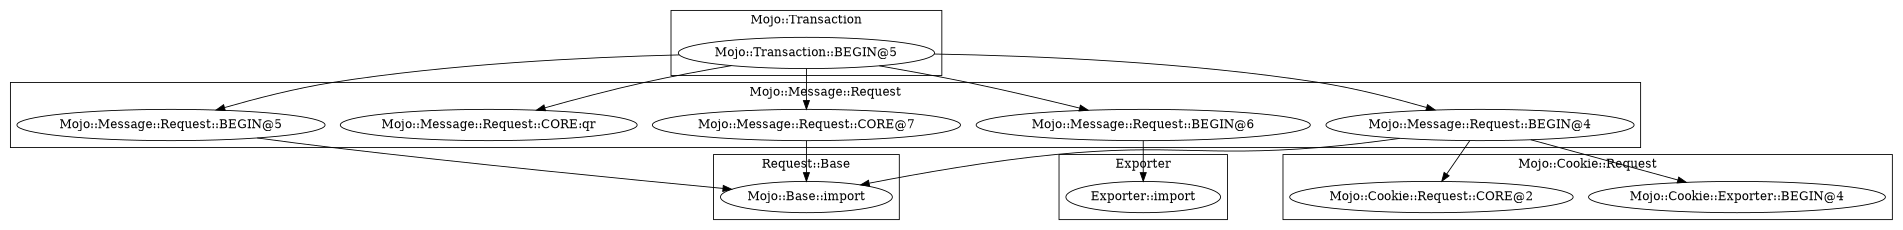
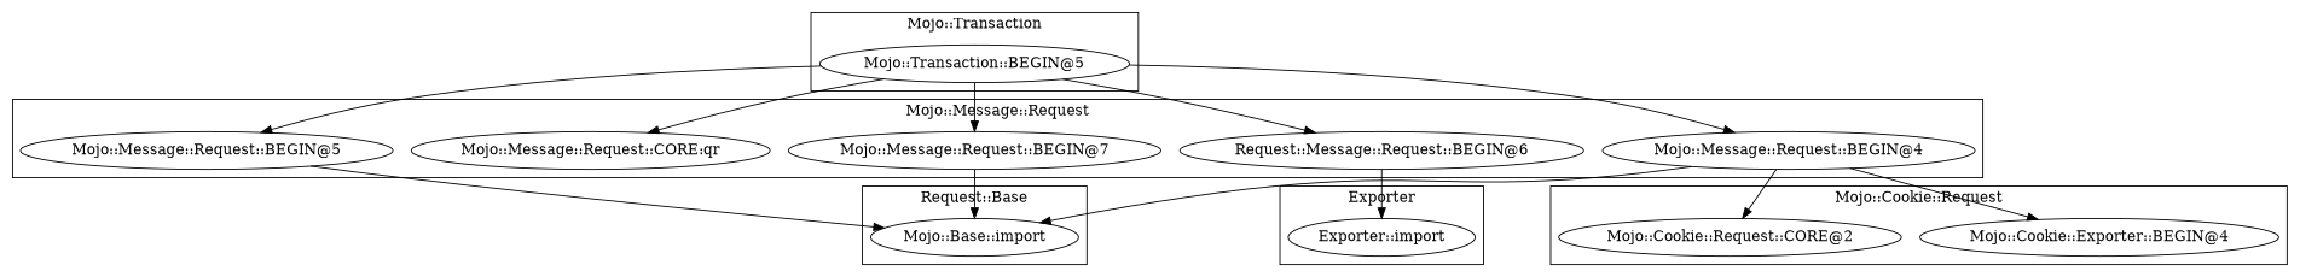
  digraph {
    "Mojo::Message::Request::BEGIN@5"
-   "Mojo::Message::Request::BEGIN@6"
-   "Mojo::Message::Request::BEGIN@7" [label="Mojo::Message::Request::CORE@7"]
+   "Mojo::Message::Request::BEGIN@6" [label="Request::Message::Request::BEGIN@6"]
+   "Mojo::Message::Request::BEGIN@7"
    "Mojo::Message::Request::CORE:qr"
    "Mojo::Message::Request::BEGIN@4"
    n6 [label="Mojo::Cookie::Exporter::BEGIN@4"]
    n7 [label="Mojo::Cookie::Request::CORE@2"]
    "Mojo::Transaction::BEGIN@5"
    "Exporter::import"
    "Mojo::Base::import"
    subgraph cluster_1 {
      label="Mojo::Message::Request"
      "Mojo::Message::Request::BEGIN@5"
      "Mojo::Message::Request::BEGIN@6"
      "Mojo::Message::Request::BEGIN@7"
      "Mojo::Message::Request::CORE:qr"
      "Mojo::Message::Request::BEGIN@4"
    }
    subgraph cluster_2 {
      label="Mojo::Cookie::Request"
      n6
      n7
    }
    subgraph cluster_3 {
      label="Mojo::Transaction"
      "Mojo::Transaction::BEGIN@5"
    }
    subgraph cluster_4 {
      label=Exporter
      "Exporter::import"
    }
    subgraph cluster_5 {
      label="Request::Base"
      "Mojo::Base::import"
    }
    "Mojo::Message::Request::BEGIN@5" -> "Mojo::Base::import"
    "Mojo::Message::Request::BEGIN@6" -> "Exporter::import"
    "Mojo::Message::Request::BEGIN@7" -> "Mojo::Base::import"
    "Mojo::Message::Request::BEGIN@4" -> n6
    "Mojo::Message::Request::BEGIN@4" -> n7
    "Mojo::Message::Request::BEGIN@4" -> "Mojo::Base::import"
    "Mojo::Transaction::BEGIN@5" -> "Mojo::Message::Request::BEGIN@5"
    "Mojo::Transaction::BEGIN@5" -> "Mojo::Message::Request::BEGIN@6"
    "Mojo::Transaction::BEGIN@5" -> "Mojo::Message::Request::BEGIN@7"
    "Mojo::Transaction::BEGIN@5" -> "Mojo::Message::Request::CORE:qr"
    "Mojo::Transaction::BEGIN@5" -> "Mojo::Message::Request::BEGIN@4"
  }
